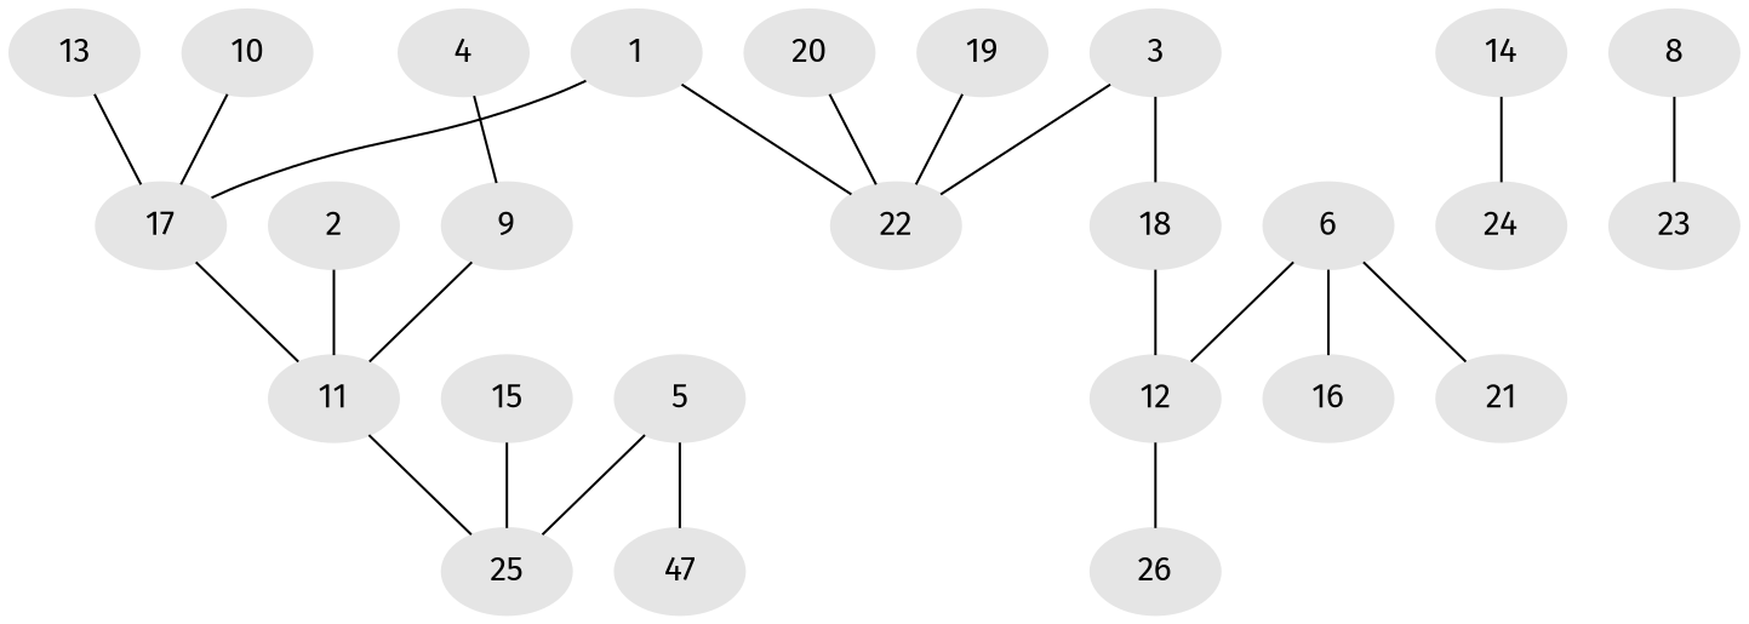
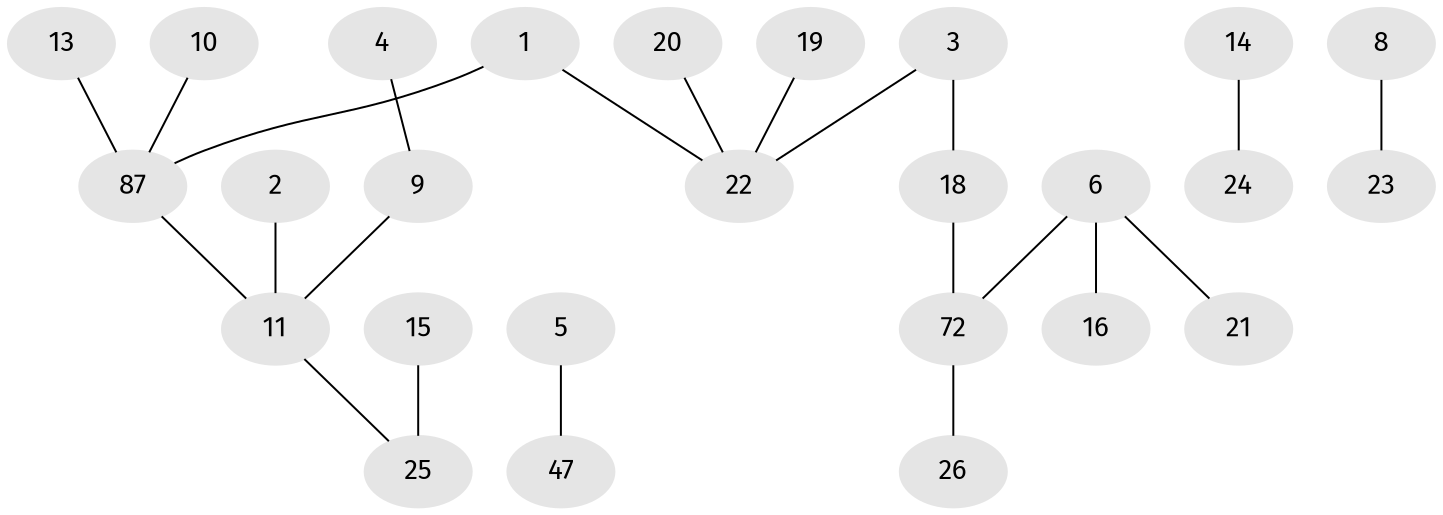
  graph {
    fontname="Fira Sans"
    node [color=gray90 fontname="Fira Sans" style=filled]
    edge [fontname="Fira Sans" weight=1.0]
    1
-   17
+   17 [label=87]
    22
    11
    25
    2
    14
    24
    3
    18
-   12
+   12 [label=72]
    26
    4
    9
    5
    n16 [label=47]
    6
    16
    21
    8
    23
    10
    13
    15
    19
    20
    1 -- 17
    1 -- 22
    17 -- 11
    11 -- 25
    2 -- 11
    14 -- 24
    3 -- 22
    3 -- 18
    18 -- 12
    12 -- 26
    4 -- 9
    9 -- 11
-   5 -- 25
    5 -- n16
    6 -- 12
    6 -- 16
    6 -- 21
    8 -- 23
    10 -- 17
    13 -- 17
    15 -- 25
    19 -- 22
    20 -- 22
  }
